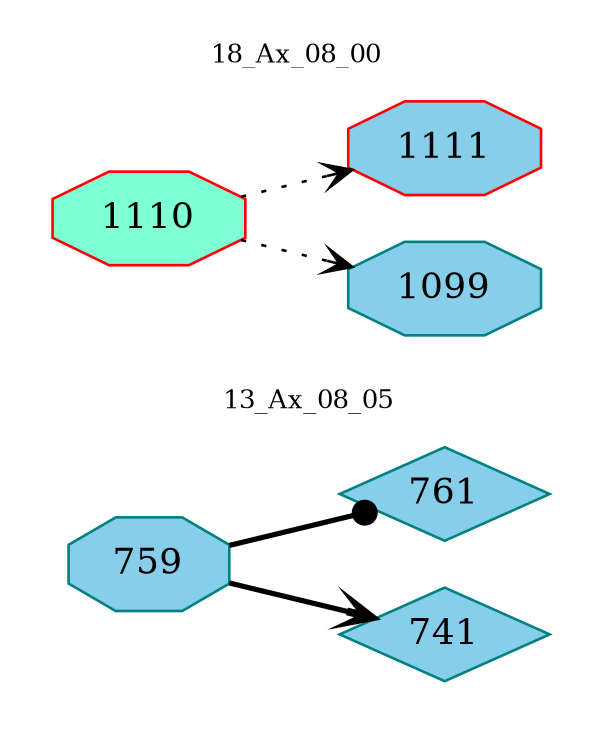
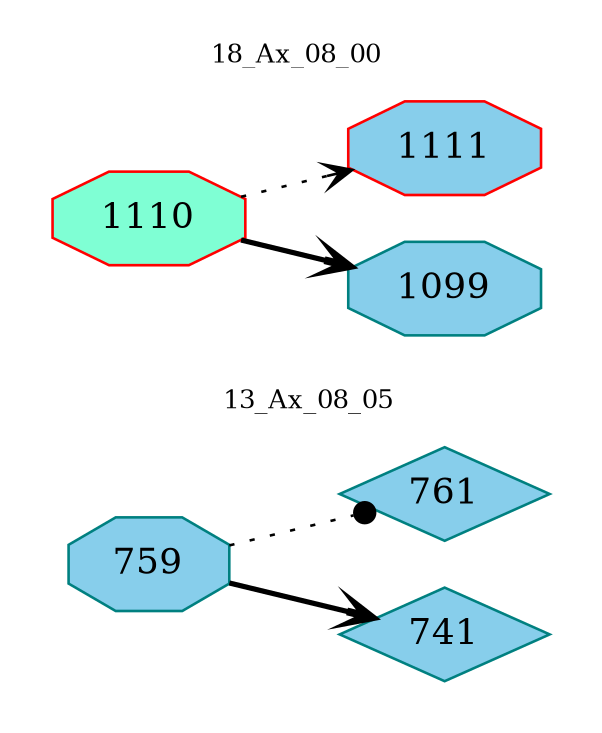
  digraph {
    rankdir=LR
    node [color=teal fillcolor=skyblue shape=octagon style=filled]
    edge [arrowhead=vee color=black style=bold]
    n1 [label=759]
    n2 [label=741 shape=diamond]
    n3 [label=761 shape=diamond]
    n4 [color=red fillcolor=aquamarine label=1110]
    n5 [label=1099]
    n6 [color=red label=1111]
    subgraph cluster_1 {
      color=white
      fontsize=10
      label="13_Ax_08_05"
      n1
      n2
      n3
    }
    subgraph cluster_2 {
      color=white
      fontsize=10
      label="18_Ax_08_00"
      n4
      n5
      n6
    }
    n1 -> n2
-   n1 -> n3 [arrowhead=dot]
-   n4 -> n5 [style=dotted]
+   n1 -> n3 [arrowhead=dot style=dotted]
+   n4 -> n5
    n4 -> n6 [style=dotted]
  }
